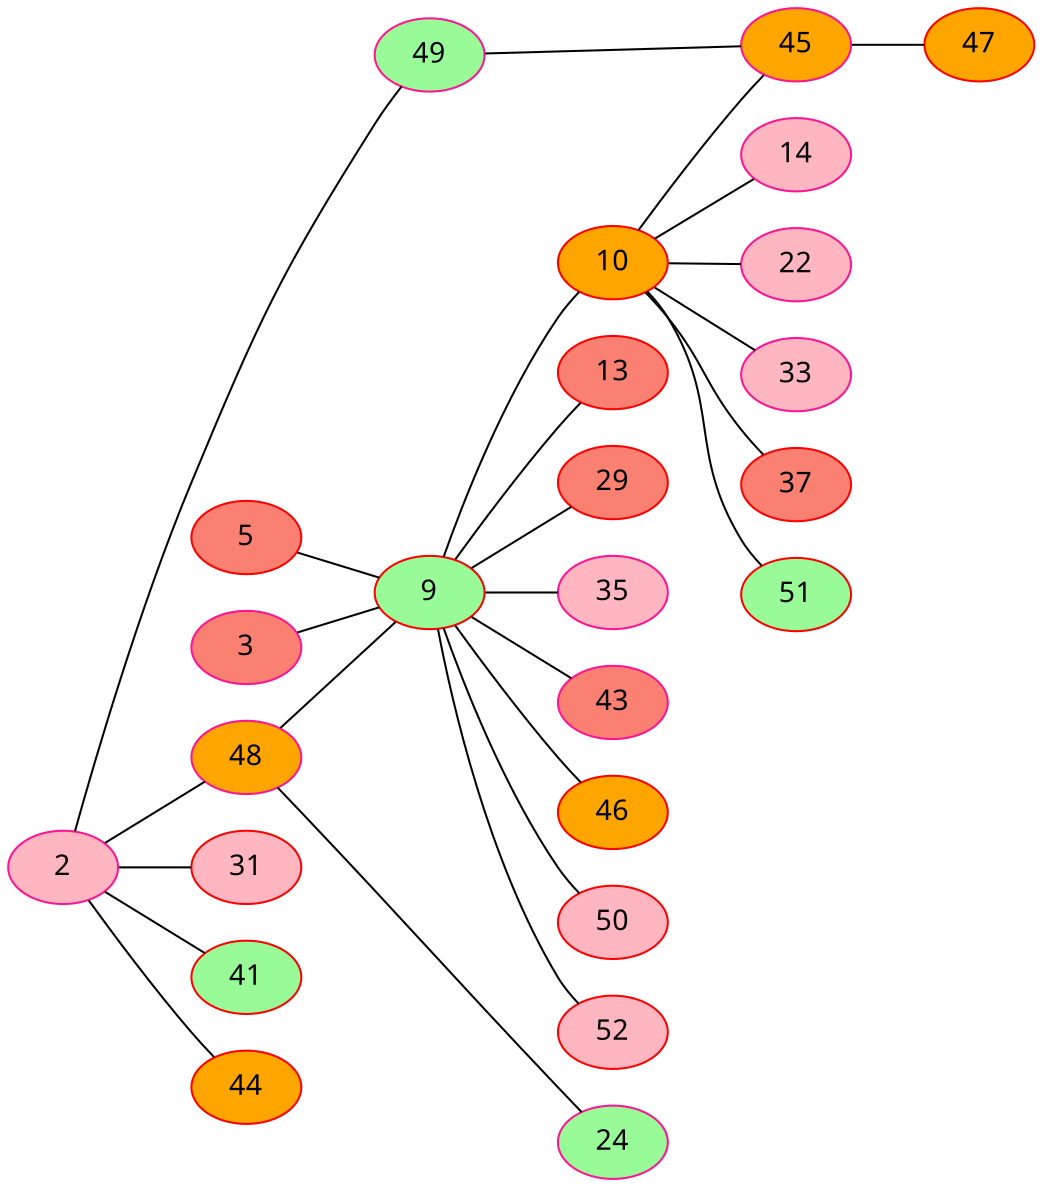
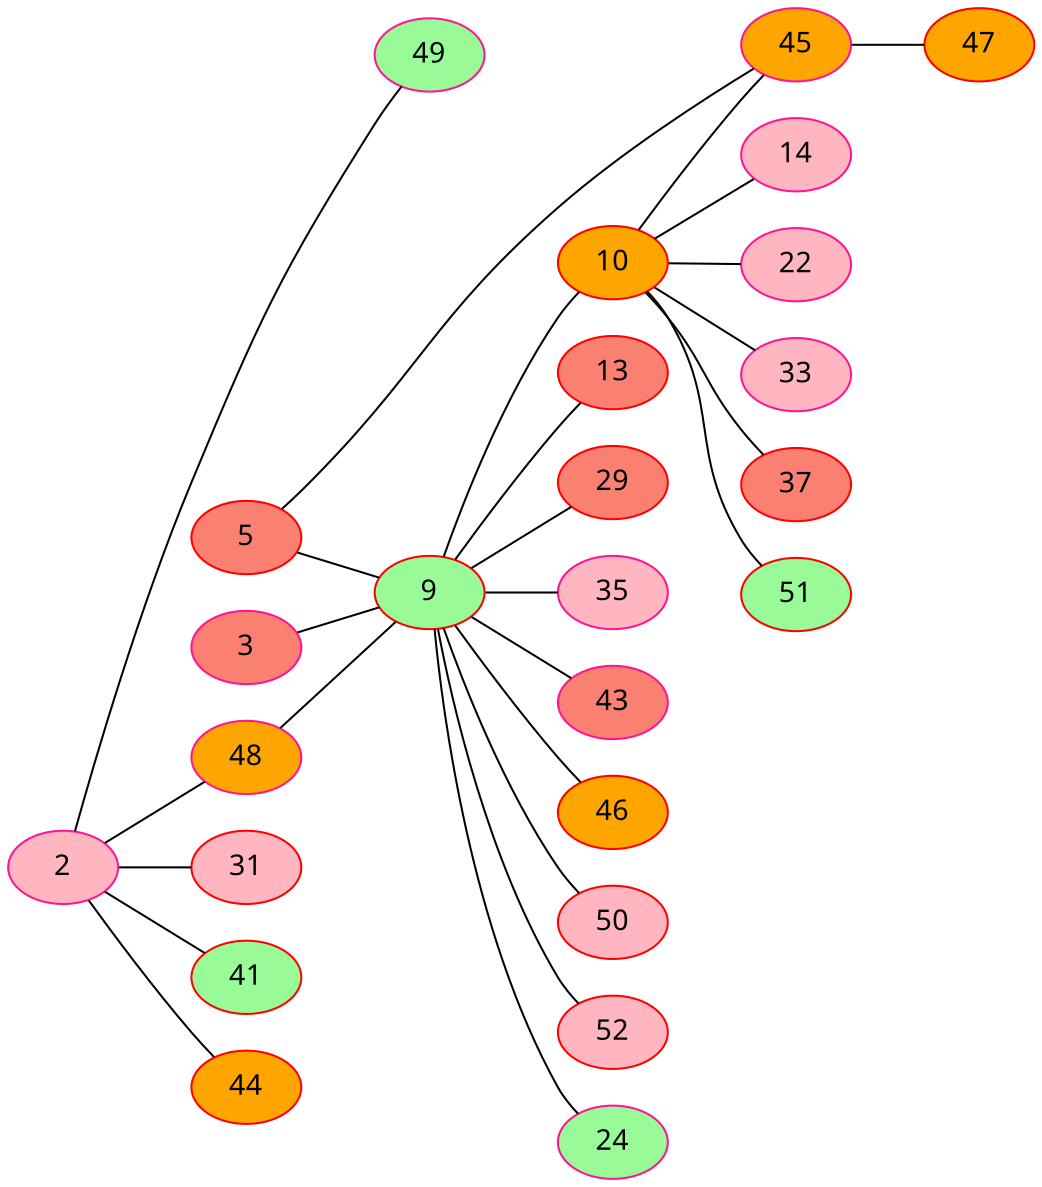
  graph {
    fontname="Noto Sans"
    rankdir=LR
    node [color=red fillcolor=lightpink fontname="Noto Sans" style=filled]
    edge [fontname="Noto Sans"]
    9 [fillcolor=palegreen super="+1+4"]
    10 [fillcolor=orange super="+7+8"]
    13 [fillcolor=salmon]
    24 [color=deeppink fillcolor=palegreen]
    29 [fillcolor=salmon super="+27"]
    35 [color=deeppink super="+16"]
    43 [color=deeppink fillcolor=salmon]
    46 [fillcolor=orange super="+32"]
    50 [super="+20+36+38"]
    52 [super="+39"]
    2 [color=deeppink]
    31
    41 [fillcolor=palegreen]
    44 [fillcolor=orange super="+25"]
    48 [color=deeppink fillcolor=orange]
    49 [color=deeppink fillcolor=palegreen super="+42"]
    3 [color=deeppink fillcolor=salmon]
    5 [fillcolor=salmon]
    45 [color=deeppink fillcolor=orange super="+40"]
    47 [fillcolor=orange]
    14 [color=deeppink]
    22 [color=deeppink]
    33 [color=deeppink]
    37 [fillcolor=salmon super="+28"]
    51 [fillcolor=palegreen]
    9 -- 10 [weight=3]
    9 -- 13 [weight=2]
-   48 -- 24 [weight=2]
+   9 -- 24 [weight=2]
    9 -- 29
    9 -- 35
    9 -- 43
    9 -- 46
    9 -- 50
    9 -- 52
    10 -- 45
    10 -- 14
    10 -- 22
    10 -- 33
    10 -- 37
    10 -- 51
    2 -- 31
    2 -- 41
    2 -- 44
    2 -- 48
    2 -- 49
    48 -- 9 [weight=2]
    3 -- 9
    5 -- 9 [weight=3]
-   49 -- 45
+   5 -- 45
    45 -- 47
  }
